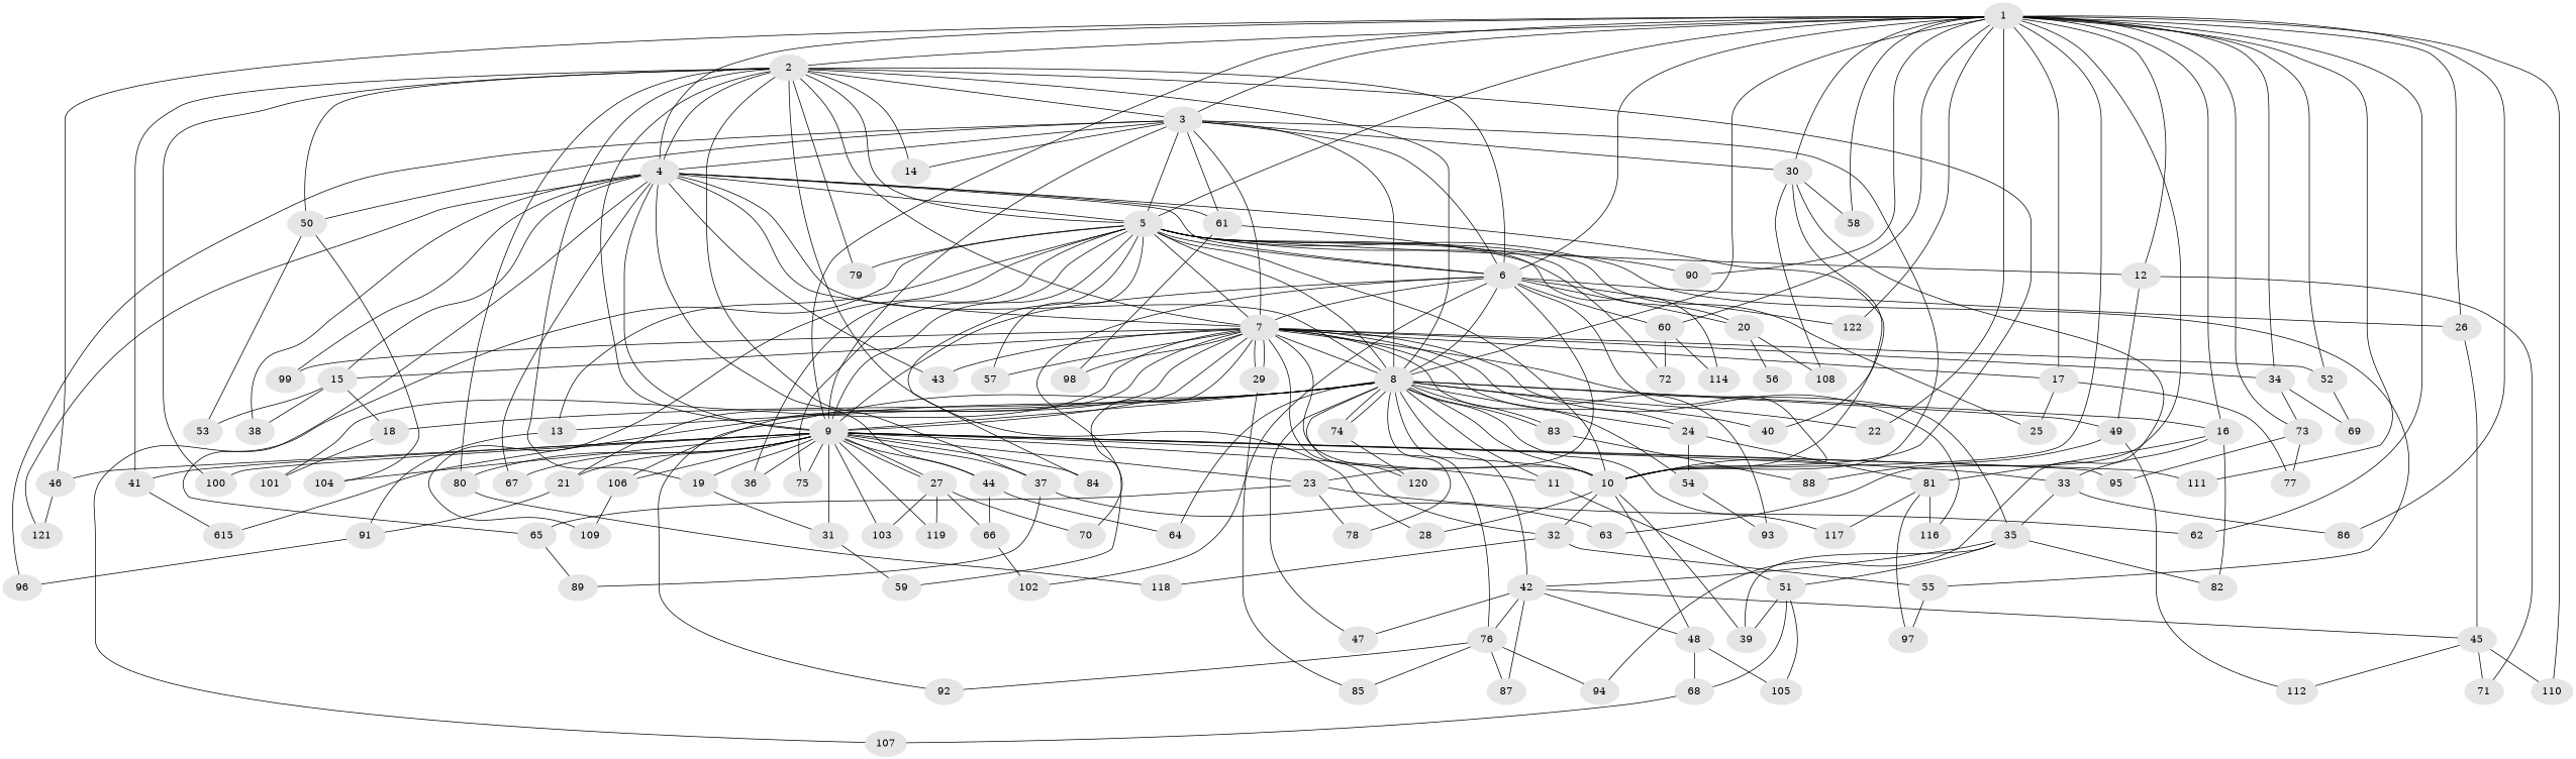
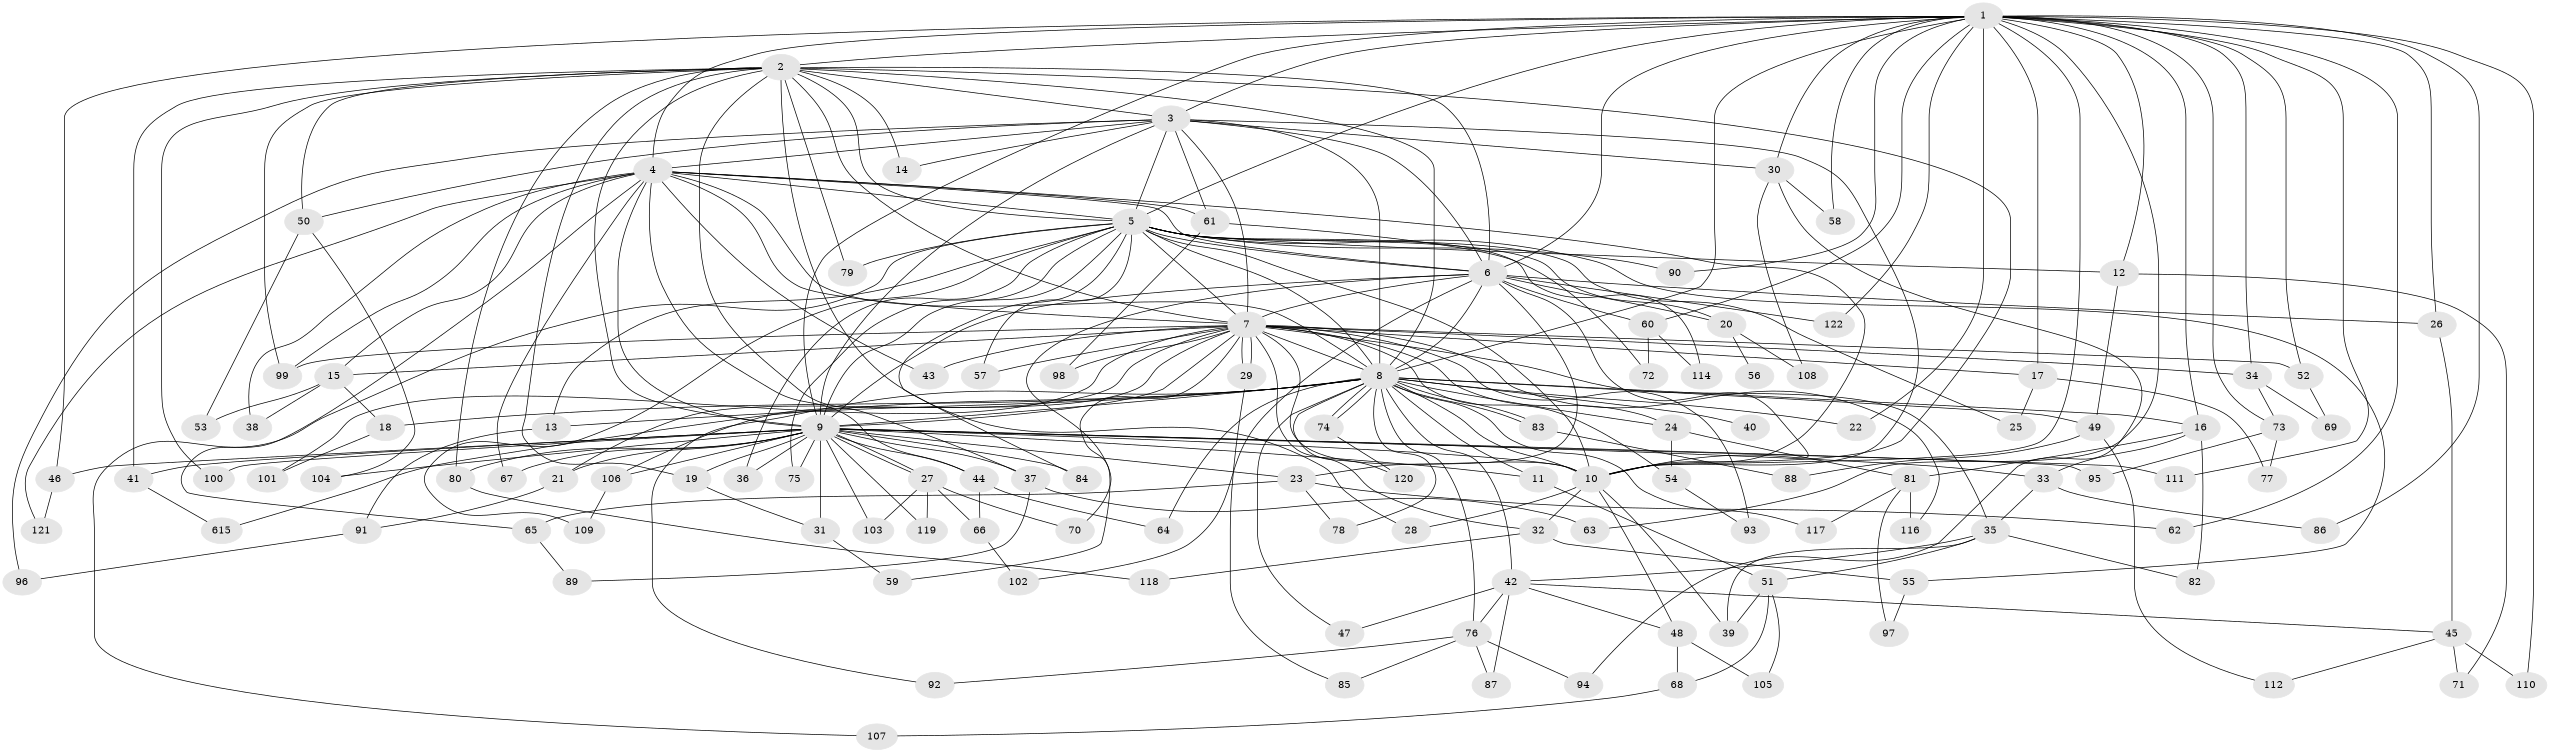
  graph {
    node [color=gray90 style=filled]
    1
    2
    3
    4
    5
    6
    8
    9
    10
    12
    16
    17
    22
    26
    30
    34
    46
    52
    58
    60
    62
    63
    73
    86
    90
    110
    111
    122
    7
    14
    19
    28
    37
    41
    50
    79
    80
    100
    61
    96
    15
    38
    43
    44
    65
    67
    99
    121
    13
    20
    25
    36
    55
    57
    75
    84
    107
    109
    114
    23
    59
    102
    21
    24
    29
    32
    35
    54
    70
    93
    98
    101
    106
    116
    11
    18
    40
    42
    47
    49
    64
    74
    76
    78
    83
    92
    n87 [label=615]
    117
    120
    27
    31
    33
    95
    103
    104
    119
    39
    48
    71
    81
    82
    77
    45
    108
    94
    69
    72
    89
    53
    118
    66
    91
    56
    97
    85
    51
    87
    112
    88
    68
    105
    1 -- 2
    1 -- 3
    1 -- 4
    1 -- 5
    1 -- 6
    1 -- 8
    1 -- 9
    1 -- 10
    1 -- 12
    1 -- 16
    1 -- 17
    1 -- 22
    1 -- 26
    1 -- 30
    1 -- 34
    1 -- 46
    1 -- 52
    1 -- 58
    1 -- 60
    1 -- 62
    1 -- 63
    1 -- 73
    1 -- 86
    1 -- 90
    1 -- 110
    1 -- 111
    1 -- 122
    2 -- 3
-   2 -- 4
+   2 -- 99
    2 -- 5
    2 -- 6
    2 -- 8
    2 -- 9
    2 -- 10
    2 -- 7
    2 -- 14
    2 -- 19
    2 -- 28
    2 -- 37
    2 -- 41
    2 -- 50
    2 -- 79
    2 -- 80
    2 -- 100
    3 -- 4
    3 -- 5
    3 -- 6
    3 -- 8
    3 -- 9
    3 -- 10
    3 -- 30
    3 -- 7
    3 -- 14
    3 -- 50
    3 -- 61
    3 -- 96
    4 -- 5
    4 -- 6
    4 -- 8
    4 -- 9
    4 -- 10
    4 -- 7
    4 -- 61
    4 -- 15
    4 -- 38
    4 -- 43
    4 -- 44
    4 -- 65
    4 -- 67
    4 -- 99
    4 -- 121
    5 -- 6
    5 -- 8
    5 -- 9
    5 -- 10
    5 -- 12
    5 -- 90
    5 -- 7
    5 -- 79
    5 -- 13
    5 -- 20
    5 -- 25
    5 -- 36
    5 -- 55
    5 -- 57
    5 -- 75
    5 -- 84
    5 -- 107
    5 -- 109
    5 -- 114
    6 -- 8
    6 -- 9
    6 -- 10
    6 -- 26
    6 -- 60
    6 -- 122
    6 -- 7
    6 -- 20
    6 -- 23
    6 -- 59
    6 -- 102
    8 -- 9
    8 -- 10
    8 -- 16
    8 -- 22
    8 -- 13
    8 -- 24
    8 -- 11
    8 -- 18
    8 -- 40
    8 -- 42
    8 -- 47
    8 -- 49
    8 -- 64
    8 -- 74
    8 -- 74
    8 -- 76
    8 -- 78
    8 -- 83
    8 -- 83
    8 -- 92
    8 -- n87
    8 -- 117
    8 -- 120
    9 -- 10
    9 -- 46
    9 -- 111
    9 -- 19
    9 -- 37
    9 -- 41
    9 -- 80
    9 -- 100
    9 -- 44
    9 -- 67
    9 -- 36
    9 -- 75
    9 -- 84
    9 -- 23
    9 -- 21
    9 -- 106
    9 -- 11
    9 -- 27
    9 -- 27
    9 -- 31
    9 -- 33
    9 -- 95
    9 -- 103
    9 -- 104
    9 -- 119
    10 -- 28
    10 -- 32
    10 -- 39
    10 -- 48
    12 -- 49
    12 -- 71
    16 -- 33
    16 -- 81
    16 -- 82
    17 -- 25
    17 -- 77
    26 -- 45
    30 -- 58
-   30 -- 40
    30 -- 108
    30 -- 94
    34 -- 73
    34 -- 69
    46 -- 121
    52 -- 69
    60 -- 114
    60 -- 72
    73 -- 95
    73 -- 77
    7 -- 8
    7 -- 9
    7 -- 10
    7 -- 17
    7 -- 34
    7 -- 52
    7 -- 15
    7 -- 43
    7 -- 99
    7 -- 57
    7 -- 21
    7 -- 24
    7 -- 29
    7 -- 29
    7 -- 32
    7 -- 35
    7 -- 54
    7 -- 70
    7 -- 93
    7 -- 98
    7 -- 101
    7 -- 106
    7 -- 116
    19 -- 31
    37 -- 63
    37 -- 89
    41 -- n87
    50 -- 104
    50 -- 53
    80 -- 118
    61 -- 98
    61 -- 72
    15 -- 38
    15 -- 18
    15 -- 53
    44 -- 64
    44 -- 66
    65 -- 89
    13 -- 91
    20 -- 108
    20 -- 56
    55 -- 97
    23 -- 62
    23 -- 65
    23 -- 78
    21 -- 91
    24 -- 54
    24 -- 81
    29 -- 85
    32 -- 55
    32 -- 118
    35 -- 42
    35 -- 39
    35 -- 82
    35 -- 51
    54 -- 93
    106 -- 109
    11 -- 51
    18 -- 101
    42 -- 47
    42 -- 76
    42 -- 48
    42 -- 45
    42 -- 87
    49 -- 112
    49 -- 88
    74 -- 120
    76 -- 92
    76 -- 94
    76 -- 85
    76 -- 87
    83 -- 88
    27 -- 70
    27 -- 103
    27 -- 119
    27 -- 66
    31 -- 59
    33 -- 86
    33 -- 35
    48 -- 68
    48 -- 105
    81 -- 116
    81 -- 117
    81 -- 97
    45 -- 110
    45 -- 71
    45 -- 112
    66 -- 102
    91 -- 96
    51 -- 39
    51 -- 68
    51 -- 105
    68 -- 107
  }
